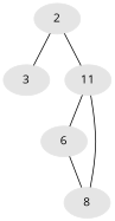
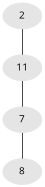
  graph {
    fontname="Open Sans"
    node [color=gray90 fontname="Open Sans" style=filled]
    edge [fontname="Open Sans"]
    2 [super="+1"]
-   3 [super="+5+7+18"]
    11 [super="+17"]
-   6 [super="+8+12+14+15+19"]
+   6 [super="+8+12+14+15+19" label=7]
    n5 [label=8 super="+7+10+16+20"]
-   2 -- 3
    2 -- 11
    11 -- 6
    6 -- n5
-   n5 -- 11
  }
